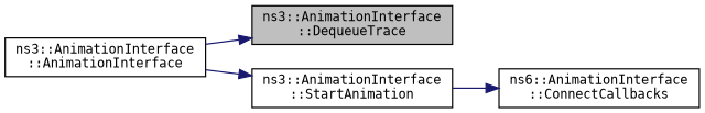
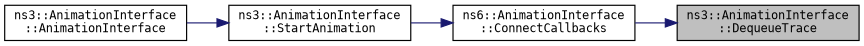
  digraph {
    fontname="DejaVu Sans Mono"
    rankdir=RL
    node [color=black fillcolor=white fontname="DejaVu Sans Mono" fontsize=10 shape=record style=filled]
    edge [color=midnightblue dir=back fontname="DejaVu Sans Mono" fontsize=10 labelfontname=Helvetica labelfontsize=10 style=solid]
    n1 [fillcolor=grey75 fontcolor=black height=0.2 label="ns3::AnimationInterface\l::DequeueTrace" width=0.4]
    n2 [height=0.2 label="ns6::AnimationInterface\l::ConnectCallbacks" width=0.4]
    n3 [height=0.2 label="ns3::AnimationInterface\l::StartAnimation" width=0.4]
    n4 [height=0.2 label="ns3::AnimationInterface\l::AnimationInterface" width=0.4]
-   n1 -> n4
+   n1 -> n2
    n2 -> n3
    n3 -> n4
  }
